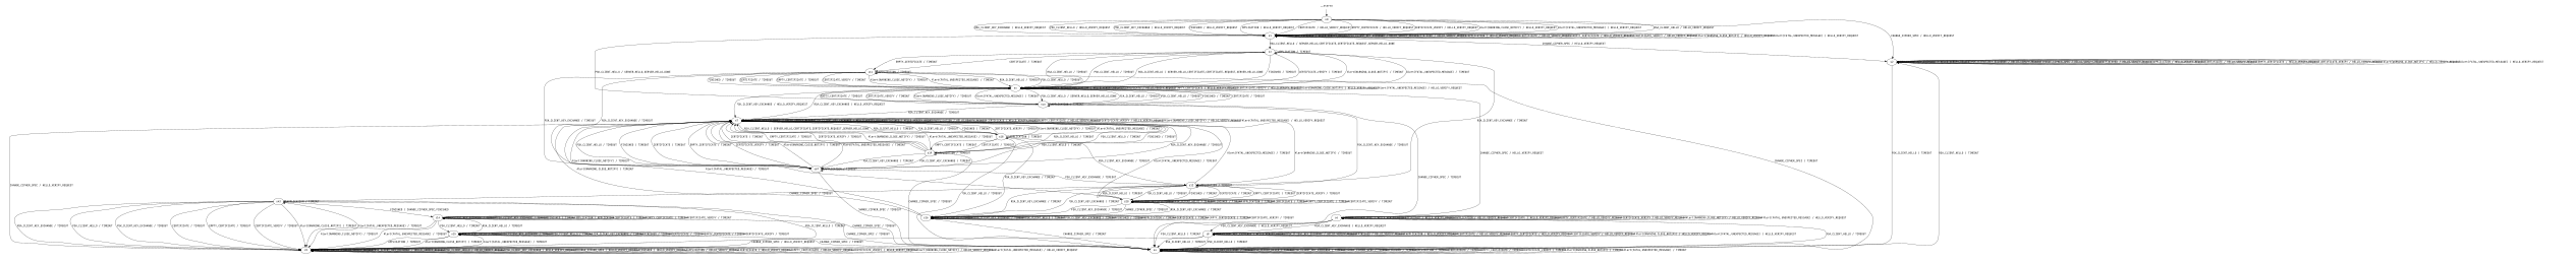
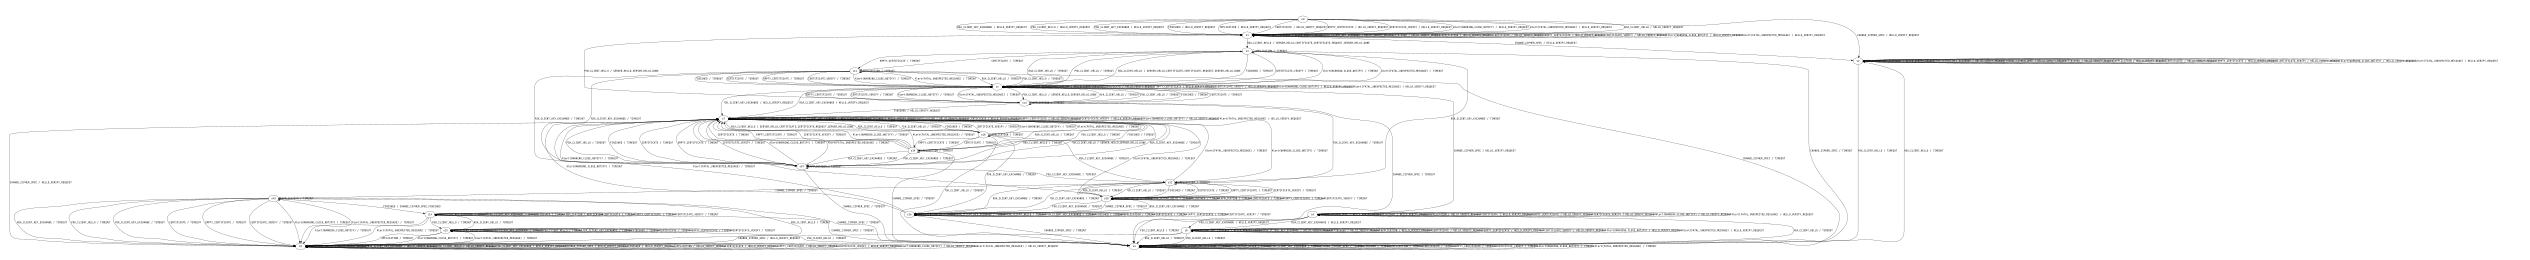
  digraph {
    fontname="JetBrains Mono"
    node [fontname="JetBrains Mono"]
    edge [fontname="JetBrains Mono"]
    n1 [label=s0]
    n2 [label=s1]
    n3 [label=s2]
    n4 [label=s3]
    n5 [label=s10]
    n6 [label=s4]
    n7 [label=s5]
    n8 [label=s11]
    n9 [label=s12]
    n10 [label=s7]
    n11 [label=s6]
    n12 [label=s67]
    n13 [label=s16]
    n14 [label=s43]
    n15 [label=s20]
    n16 [label=s9]
    n17 [label=s18]
    n18 [label=s8]
    n19 [label=s14]
    n20 [label=s19]
    n21 [label=s15]
-   __start0 [shape=none]
    n1 -> n2 [label="RSA_CLIENT_HELLO / HELLO_VERIFY_REQUEST"]
    n1 -> n2 [label="RSA_CLIENT_KEY_EXCHANGE / HELLO_VERIFY_REQUEST"]
    n1 -> n2 [label="PSK_CLIENT_HELLO / HELLO_VERIFY_REQUEST"]
    n1 -> n2 [label="PSK_CLIENT_KEY_EXCHANGE / HELLO_VERIFY_REQUEST"]
    n1 -> n2 [label="FINISHED / HELLO_VERIFY_REQUEST"]
    n1 -> n2 [label="APPLICATION / HELLO_VERIFY_REQUEST"]
    n1 -> n2 [label="CERTIFICATE / HELLO_VERIFY_REQUEST"]
    n1 -> n2 [label="EMPTY_CERTIFICATE / HELLO_VERIFY_REQUEST"]
    n1 -> n2 [label="CERTIFICATE_VERIFY / HELLO_VERIFY_REQUEST"]
    n1 -> n2 [label="Alert(WARNING,CLOSE_NOTIFY) / HELLO_VERIFY_REQUEST"]
    n1 -> n2 [label="Alert(FATAL,UNEXPECTED_MESSAGE) / HELLO_VERIFY_REQUEST"]
    n1 -> n3 [label="CHANGE_CIPHER_SPEC / HELLO_VERIFY_REQUEST"]
    n2 -> n2 [label="RSA_CLIENT_KEY_EXCHANGE / HELLO_VERIFY_REQUEST"]
    n2 -> n2 [label="PSK_CLIENT_KEY_EXCHANGE / HELLO_VERIFY_REQUEST"]
    n2 -> n2 [label="FINISHED / HELLO_VERIFY_REQUEST"]
    n2 -> n2 [label="APPLICATION / HELLO_VERIFY_REQUEST"]
    n2 -> n2 [label="CERTIFICATE / HELLO_VERIFY_REQUEST"]
    n2 -> n2 [label="EMPTY_CERTIFICATE / HELLO_VERIFY_REQUEST"]
    n2 -> n2 [label="CERTIFICATE_VERIFY / HELLO_VERIFY_REQUEST"]
    n2 -> n2 [label="Alert(WARNING,CLOSE_NOTIFY) / HELLO_VERIFY_REQUEST"]
    n2 -> n2 [label="Alert(FATAL,UNEXPECTED_MESSAGE) / HELLO_VERIFY_REQUEST"]
    n2 -> n3 [label="CHANGE_CIPHER_SPEC / HELLO_VERIFY_REQUEST"]
    n2 -> n4 [label="RSA_CLIENT_HELLO / SERVER_HELLO,CERTIFICATE,CERTIFICATE_REQUEST,SERVER_HELLO_DONE"]
    n2 -> n5 [label="PSK_CLIENT_HELLO / SERVER_HELLO,SERVER_HELLO_DONE"]
    n3 -> n3 [label="RSA_CLIENT_KEY_EXCHANGE / HELLO_VERIFY_REQUEST"]
    n3 -> n3 [label="PSK_CLIENT_KEY_EXCHANGE / HELLO_VERIFY_REQUEST"]
    n3 -> n3 [label="CHANGE_CIPHER_SPEC / HELLO_VERIFY_REQUEST"]
    n3 -> n3 [label="FINISHED / HELLO_VERIFY_REQUEST"]
    n3 -> n3 [label="APPLICATION / HELLO_VERIFY_REQUEST"]
    n3 -> n3 [label="CERTIFICATE / HELLO_VERIFY_REQUEST"]
    n3 -> n3 [label="EMPTY_CERTIFICATE / HELLO_VERIFY_REQUEST"]
    n3 -> n3 [label="CERTIFICATE_VERIFY / HELLO_VERIFY_REQUEST"]
    n3 -> n3 [label="Alert(WARNING,CLOSE_NOTIFY) / HELLO_VERIFY_REQUEST"]
    n3 -> n3 [label="Alert(FATAL,UNEXPECTED_MESSAGE) / HELLO_VERIFY_REQUEST"]
    n3 -> n6 [label="RSA_CLIENT_HELLO / TIMEOUT"]
    n3 -> n6 [label="PSK_CLIENT_HELLO / TIMEOUT"]
    n4 -> n4 [label="APPLICATION / TIMEOUT"]
+   n4 -> n6 [label="CHANGE_CIPHER_SPEC / TIMEOUT"]
    n4 -> n7 [label="RSA_CLIENT_HELLO / TIMEOUT"]
    n4 -> n7 [label="PSK_CLIENT_HELLO / TIMEOUT"]
    n4 -> n7 [label="FINISHED / TIMEOUT"]
    n4 -> n7 [label="CERTIFICATE_VERIFY / TIMEOUT"]
    n4 -> n7 [label="Alert(WARNING,CLOSE_NOTIFY) / TIMEOUT"]
    n4 -> n7 [label="Alert(FATAL,UNEXPECTED_MESSAGE) / TIMEOUT"]
    n4 -> n8 [label="CERTIFICATE / TIMEOUT"]
    n4 -> n8 [label="EMPTY_CERTIFICATE / TIMEOUT"]
    n4 -> n9 [label="RSA_CLIENT_KEY_EXCHANGE / TIMEOUT"]
    n5 -> n5 [label="APPLICATION / TIMEOUT"]
    n5 -> n6 [label="CHANGE_CIPHER_SPEC / TIMEOUT"]
    n5 -> n7 [label="RSA_CLIENT_HELLO / TIMEOUT"]
    n5 -> n7 [label="PSK_CLIENT_HELLO / TIMEOUT"]
    n5 -> n7 [label="FINISHED / TIMEOUT"]
    n5 -> n7 [label="CERTIFICATE / TIMEOUT"]
    n5 -> n7 [label="EMPTY_CERTIFICATE / TIMEOUT"]
    n5 -> n7 [label="CERTIFICATE_VERIFY / TIMEOUT"]
    n5 -> n7 [label="Alert(WARNING,CLOSE_NOTIFY) / TIMEOUT"]
    n5 -> n7 [label="Alert(FATAL,UNEXPECTED_MESSAGE) / TIMEOUT"]
    n5 -> n9 [label="PSK_CLIENT_KEY_EXCHANGE / TIMEOUT"]
-   n5 -> n10 [label="RSA_CLIENT_KEY_EXCHANGE / TIMEOUT"]
+   n5 -> n10 [label="FINISHED / HELLO_VERIFY_REQUEST"]
    n6 -> n6 [label="RSA_CLIENT_HELLO / TIMEOUT"]
    n6 -> n6 [label="RSA_CLIENT_KEY_EXCHANGE / TIMEOUT"]
    n6 -> n6 [label="PSK_CLIENT_HELLO / TIMEOUT"]
    n6 -> n6 [label="PSK_CLIENT_KEY_EXCHANGE / TIMEOUT"]
    n6 -> n6 [label="CHANGE_CIPHER_SPEC / TIMEOUT"]
    n6 -> n6 [label="FINISHED / TIMEOUT"]
    n6 -> n6 [label="APPLICATION / TIMEOUT"]
    n6 -> n6 [label="CERTIFICATE / TIMEOUT"]
    n6 -> n6 [label="EMPTY_CERTIFICATE / TIMEOUT"]
    n6 -> n6 [label="CERTIFICATE_VERIFY / TIMEOUT"]
    n6 -> n6 [label="Alert(WARNING,CLOSE_NOTIFY) / TIMEOUT"]
    n6 -> n6 [label="Alert(FATAL,UNEXPECTED_MESSAGE) / TIMEOUT"]
    n7 -> n4 [label="RSA_CLIENT_HELLO / SERVER_HELLO,CERTIFICATE,CERTIFICATE_REQUEST,SERVER_HELLO_DONE"]
    n7 -> n5 [label="PSK_CLIENT_HELLO / SERVER_HELLO,SERVER_HELLO_DONE"]
    n7 -> n7 [label="FINISHED / HELLO_VERIFY_REQUEST"]
    n7 -> n7 [label="APPLICATION / HELLO_VERIFY_REQUEST"]
    n7 -> n7 [label="CERTIFICATE / HELLO_VERIFY_REQUEST"]
    n7 -> n7 [label="EMPTY_CERTIFICATE / HELLO_VERIFY_REQUEST"]
    n7 -> n7 [label="CERTIFICATE_VERIFY / HELLO_VERIFY_REQUEST"]
    n7 -> n7 [label="Alert(WARNING,CLOSE_NOTIFY) / HELLO_VERIFY_REQUEST"]
    n7 -> n7 [label="Alert(FATAL,UNEXPECTED_MESSAGE) / HELLO_VERIFY_REQUEST"]
    n7 -> n10 [label="RSA_CLIENT_KEY_EXCHANGE / HELLO_VERIFY_REQUEST"]
    n7 -> n10 [label="PSK_CLIENT_KEY_EXCHANGE / HELLO_VERIFY_REQUEST"]
    n7 -> n11 [label="CHANGE_CIPHER_SPEC / HELLO_VERIFY_REQUEST"]
    n8 -> n6 [label="CHANGE_CIPHER_SPEC / TIMEOUT"]
    n8 -> n7 [label="RSA_CLIENT_HELLO / TIMEOUT"]
    n8 -> n7 [label="PSK_CLIENT_HELLO / TIMEOUT"]
    n8 -> n7 [label="FINISHED / TIMEOUT"]
    n8 -> n7 [label="CERTIFICATE / TIMEOUT"]
    n8 -> n7 [label="EMPTY_CERTIFICATE / TIMEOUT"]
    n8 -> n7 [label="CERTIFICATE_VERIFY / TIMEOUT"]
    n8 -> n7 [label="Alert(WARNING,CLOSE_NOTIFY) / TIMEOUT"]
    n8 -> n7 [label="Alert(FATAL,UNEXPECTED_MESSAGE) / TIMEOUT"]
    n8 -> n8 [label="APPLICATION / TIMEOUT"]
    n8 -> n12 [label="RSA_CLIENT_KEY_EXCHANGE / TIMEOUT"]
    n8 -> n12 [label="PSK_CLIENT_KEY_EXCHANGE / TIMEOUT"]
    n9 -> n9 [label="APPLICATION / TIMEOUT"]
    n9 -> n10 [label="Alert(WARNING,CLOSE_NOTIFY) / TIMEOUT"]
    n9 -> n10 [label="Alert(FATAL,UNEXPECTED_MESSAGE) / TIMEOUT"]
    n9 -> n13 [label="RSA_CLIENT_KEY_EXCHANGE / TIMEOUT"]
    n9 -> n13 [label="PSK_CLIENT_KEY_EXCHANGE / TIMEOUT"]
    n9 -> n14 [label="CHANGE_CIPHER_SPEC / TIMEOUT"]
    n9 -> n15 [label="RSA_CLIENT_HELLO / TIMEOUT"]
    n9 -> n15 [label="PSK_CLIENT_HELLO / TIMEOUT"]
    n9 -> n15 [label="FINISHED / TIMEOUT"]
    n9 -> n15 [label="CERTIFICATE / TIMEOUT"]
    n9 -> n15 [label="EMPTY_CERTIFICATE / TIMEOUT"]
    n9 -> n15 [label="CERTIFICATE_VERIFY / TIMEOUT"]
    n10 -> n10 [label="RSA_CLIENT_KEY_EXCHANGE / HELLO_VERIFY_REQUEST"]
    n10 -> n10 [label="PSK_CLIENT_KEY_EXCHANGE / HELLO_VERIFY_REQUEST"]
    n10 -> n10 [label="FINISHED / HELLO_VERIFY_REQUEST"]
    n10 -> n10 [label="APPLICATION / HELLO_VERIFY_REQUEST"]
    n10 -> n10 [label="CERTIFICATE / HELLO_VERIFY_REQUEST"]
    n10 -> n10 [label="EMPTY_CERTIFICATE / HELLO_VERIFY_REQUEST"]
    n10 -> n10 [label="CERTIFICATE_VERIFY / HELLO_VERIFY_REQUEST"]
    n10 -> n10 [label="Alert(WARNING,CLOSE_NOTIFY) / HELLO_VERIFY_REQUEST"]
    n10 -> n10 [label="Alert(FATAL,UNEXPECTED_MESSAGE) / HELLO_VERIFY_REQUEST"]
+   n10 -> n12 [label="PSK_CLIENT_HELLO / SERVER_HELLO,SERVER_HELLO_DONE"]
    n10 -> n16 [label="CHANGE_CIPHER_SPEC / HELLO_VERIFY_REQUEST"]
    n10 -> n17 [label="RSA_CLIENT_HELLO / SERVER_HELLO,CERTIFICATE,CERTIFICATE_REQUEST,SERVER_HELLO_DONE"]
    n11 -> n6 [label="RSA_CLIENT_HELLO / TIMEOUT"]
    n11 -> n6 [label="PSK_CLIENT_HELLO / TIMEOUT"]
    n11 -> n11 [label="CHANGE_CIPHER_SPEC / HELLO_VERIFY_REQUEST"]
    n11 -> n11 [label="FINISHED / HELLO_VERIFY_REQUEST"]
    n11 -> n11 [label="APPLICATION / HELLO_VERIFY_REQUEST"]
    n11 -> n11 [label="CERTIFICATE / HELLO_VERIFY_REQUEST"]
    n11 -> n11 [label="EMPTY_CERTIFICATE / HELLO_VERIFY_REQUEST"]
    n11 -> n11 [label="CERTIFICATE_VERIFY / HELLO_VERIFY_REQUEST"]
    n11 -> n11 [label="Alert(WARNING,CLOSE_NOTIFY) / HELLO_VERIFY_REQUEST"]
    n11 -> n11 [label="Alert(FATAL,UNEXPECTED_MESSAGE) / HELLO_VERIFY_REQUEST"]
    n11 -> n18 [label="RSA_CLIENT_KEY_EXCHANGE / HELLO_VERIFY_REQUEST"]
    n11 -> n18 [label="PSK_CLIENT_KEY_EXCHANGE / HELLO_VERIFY_REQUEST"]
    n12 -> n6 [label="CHANGE_CIPHER_SPEC / TIMEOUT"]
    n12 -> n9 [label="PSK_CLIENT_KEY_EXCHANGE / TIMEOUT"]
    n12 -> n10 [label="RSA_CLIENT_HELLO / TIMEOUT"]
    n12 -> n10 [label="RSA_CLIENT_KEY_EXCHANGE / TIMEOUT"]
    n12 -> n10 [label="PSK_CLIENT_HELLO / TIMEOUT"]
    n12 -> n10 [label="FINISHED / TIMEOUT"]
    n12 -> n10 [label="CERTIFICATE / TIMEOUT"]
    n12 -> n10 [label="EMPTY_CERTIFICATE / TIMEOUT"]
    n12 -> n10 [label="CERTIFICATE_VERIFY / TIMEOUT"]
    n12 -> n10 [label="Alert(WARNING,CLOSE_NOTIFY) / TIMEOUT"]
    n12 -> n10 [label="Alert(FATAL,UNEXPECTED_MESSAGE) / TIMEOUT"]
    n12 -> n12 [label="APPLICATION / TIMEOUT"]
    n13 -> n6 [label="CHANGE_CIPHER_SPEC / TIMEOUT"]
    n13 -> n10 [label="Alert(WARNING,CLOSE_NOTIFY) / TIMEOUT"]
    n13 -> n10 [label="Alert(FATAL,UNEXPECTED_MESSAGE) / TIMEOUT"]
    n13 -> n13 [label="RSA_CLIENT_HELLO / TIMEOUT"]
    n13 -> n13 [label="RSA_CLIENT_KEY_EXCHANGE / TIMEOUT"]
    n13 -> n13 [label="PSK_CLIENT_HELLO / TIMEOUT"]
    n13 -> n13 [label="PSK_CLIENT_KEY_EXCHANGE / TIMEOUT"]
    n13 -> n13 [label="FINISHED / TIMEOUT"]
    n13 -> n13 [label="APPLICATION / TIMEOUT"]
    n13 -> n13 [label="CERTIFICATE / TIMEOUT"]
    n13 -> n13 [label="EMPTY_CERTIFICATE / TIMEOUT"]
    n13 -> n13 [label="CERTIFICATE_VERIFY / TIMEOUT"]
    n14 -> n6 [label="CHANGE_CIPHER_SPEC / TIMEOUT"]
    n14 -> n14 [label="APPLICATION / TIMEOUT"]
    n14 -> n16 [label="RSA_CLIENT_HELLO / TIMEOUT"]
    n14 -> n16 [label="RSA_CLIENT_KEY_EXCHANGE / TIMEOUT"]
    n14 -> n16 [label="PSK_CLIENT_HELLO / TIMEOUT"]
    n14 -> n16 [label="PSK_CLIENT_KEY_EXCHANGE / TIMEOUT"]
    n14 -> n16 [label="CERTIFICATE / TIMEOUT"]
    n14 -> n16 [label="EMPTY_CERTIFICATE / TIMEOUT"]
    n14 -> n16 [label="CERTIFICATE_VERIFY / TIMEOUT"]
    n14 -> n16 [label="Alert(WARNING,CLOSE_NOTIFY) / TIMEOUT"]
    n14 -> n16 [label="Alert(FATAL,UNEXPECTED_MESSAGE) / TIMEOUT"]
    n14 -> n19 [label="FINISHED / CHANGE_CIPHER_SPEC,FINISHED"]
    n15 -> n10 [label="Alert(WARNING,CLOSE_NOTIFY) / TIMEOUT"]
    n15 -> n10 [label="Alert(FATAL,UNEXPECTED_MESSAGE) / TIMEOUT"]
    n15 -> n13 [label="RSA_CLIENT_KEY_EXCHANGE / TIMEOUT"]
    n15 -> n13 [label="PSK_CLIENT_KEY_EXCHANGE / TIMEOUT"]
    n15 -> n13 [label="CHANGE_CIPHER_SPEC / TIMEOUT"]
    n15 -> n15 [label="RSA_CLIENT_HELLO / TIMEOUT"]
    n15 -> n15 [label="PSK_CLIENT_HELLO / TIMEOUT"]
    n15 -> n15 [label="FINISHED / TIMEOUT"]
    n15 -> n15 [label="APPLICATION / TIMEOUT"]
    n15 -> n15 [label="CERTIFICATE / TIMEOUT"]
    n15 -> n15 [label="EMPTY_CERTIFICATE / TIMEOUT"]
    n15 -> n15 [label="CERTIFICATE_VERIFY / TIMEOUT"]
    n16 -> n16 [label="RSA_CLIENT_HELLO / HELLO_VERIFY_REQUEST"]
    n16 -> n16 [label="RSA_CLIENT_KEY_EXCHANGE / HELLO_VERIFY_REQUEST"]
    n16 -> n16 [label="PSK_CLIENT_HELLO / HELLO_VERIFY_REQUEST"]
    n16 -> n16 [label="PSK_CLIENT_KEY_EXCHANGE / HELLO_VERIFY_REQUEST"]
    n16 -> n16 [label="CHANGE_CIPHER_SPEC / HELLO_VERIFY_REQUEST"]
    n16 -> n16 [label="FINISHED / HELLO_VERIFY_REQUEST"]
    n16 -> n16 [label="APPLICATION / HELLO_VERIFY_REQUEST"]
    n16 -> n16 [label="CERTIFICATE / HELLO_VERIFY_REQUEST"]
    n16 -> n16 [label="EMPTY_CERTIFICATE / HELLO_VERIFY_REQUEST"]
    n16 -> n16 [label="CERTIFICATE_VERIFY / HELLO_VERIFY_REQUEST"]
    n16 -> n16 [label="Alert(WARNING,CLOSE_NOTIFY) / HELLO_VERIFY_REQUEST"]
    n16 -> n16 [label="Alert(FATAL,UNEXPECTED_MESSAGE) / HELLO_VERIFY_REQUEST"]
    n17 -> n6 [label="PSK_CLIENT_HELLO / TIMEOUT"]
    n17 -> n9 [label="RSA_CLIENT_KEY_EXCHANGE / TIMEOUT"]
    n17 -> n10 [label="RSA_CLIENT_HELLO / TIMEOUT"]
    n17 -> n10 [label="PSK_CLIENT_HELLO / TIMEOUT"]
    n17 -> n10 [label="FINISHED / TIMEOUT"]
    n17 -> n10 [label="CERTIFICATE_VERIFY / TIMEOUT"]
    n17 -> n10 [label="Alert(WARNING,CLOSE_NOTIFY) / TIMEOUT"]
    n17 -> n10 [label="Alert(FATAL,UNEXPECTED_MESSAGE) / TIMEOUT"]
    n17 -> n13 [label="PSK_CLIENT_KEY_EXCHANGE / TIMEOUT"]
    n17 -> n17 [label="APPLICATION / TIMEOUT"]
    n17 -> n20 [label="CERTIFICATE / TIMEOUT"]
    n17 -> n20 [label="EMPTY_CERTIFICATE / TIMEOUT"]
    n18 -> n6 [label="RSA_CLIENT_HELLO / TIMEOUT"]
    n18 -> n6 [label="PSK_CLIENT_HELLO / TIMEOUT"]
    n18 -> n16 [label="CHANGE_CIPHER_SPEC / HELLO_VERIFY_REQUEST"]
    n18 -> n18 [label="RSA_CLIENT_KEY_EXCHANGE / HELLO_VERIFY_REQUEST"]
    n18 -> n18 [label="PSK_CLIENT_KEY_EXCHANGE / HELLO_VERIFY_REQUEST"]
    n18 -> n18 [label="FINISHED / HELLO_VERIFY_REQUEST"]
    n18 -> n18 [label="APPLICATION / HELLO_VERIFY_REQUEST"]
    n18 -> n18 [label="CERTIFICATE / HELLO_VERIFY_REQUEST"]
    n18 -> n18 [label="EMPTY_CERTIFICATE / HELLO_VERIFY_REQUEST"]
    n18 -> n18 [label="CERTIFICATE_VERIFY / HELLO_VERIFY_REQUEST"]
    n18 -> n18 [label="Alert(WARNING,CLOSE_NOTIFY) / HELLO_VERIFY_REQUEST"]
    n18 -> n18 [label="Alert(FATAL,UNEXPECTED_MESSAGE) / HELLO_VERIFY_REQUEST"]
    n19 -> n6 [label="CHANGE_CIPHER_SPEC / TIMEOUT"]
    n19 -> n16 [label="Alert(WARNING,CLOSE_NOTIFY) / TIMEOUT"]
    n19 -> n16 [label="Alert(FATAL,UNEXPECTED_MESSAGE) / TIMEOUT"]
    n19 -> n19 [label="RSA_CLIENT_KEY_EXCHANGE / TIMEOUT"]
    n19 -> n19 [label="PSK_CLIENT_KEY_EXCHANGE / TIMEOUT"]
    n19 -> n19 [label="FINISHED / TIMEOUT"]
    n19 -> n19 [label="APPLICATION / APPLICATION"]
    n19 -> n19 [label="CERTIFICATE / TIMEOUT"]
    n19 -> n19 [label="EMPTY_CERTIFICATE / TIMEOUT"]
    n19 -> n19 [label="CERTIFICATE_VERIFY / TIMEOUT"]
    n19 -> n21 [label="RSA_CLIENT_HELLO / TIMEOUT"]
    n19 -> n21 [label="PSK_CLIENT_HELLO / TIMEOUT"]
    n20 -> n6 [label="CHANGE_CIPHER_SPEC / TIMEOUT"]
    n20 -> n10 [label="RSA_CLIENT_HELLO / TIMEOUT"]
    n20 -> n10 [label="PSK_CLIENT_HELLO / TIMEOUT"]
    n20 -> n10 [label="FINISHED / TIMEOUT"]
    n20 -> n10 [label="CERTIFICATE / TIMEOUT"]
    n20 -> n10 [label="EMPTY_CERTIFICATE / TIMEOUT"]
    n20 -> n10 [label="CERTIFICATE_VERIFY / TIMEOUT"]
    n20 -> n10 [label="Alert(WARNING,CLOSE_NOTIFY) / TIMEOUT"]
    n20 -> n10 [label="Alert(FATAL,UNEXPECTED_MESSAGE) / TIMEOUT"]
    n20 -> n12 [label="RSA_CLIENT_KEY_EXCHANGE / TIMEOUT"]
    n20 -> n12 [label="PSK_CLIENT_KEY_EXCHANGE / TIMEOUT"]
    n20 -> n20 [label="APPLICATION / TIMEOUT"]
-   n21 -> n6 [label="CHANGE_CIPHER_SPEC / TIMEOUT"]
+   n21 -> n6 [label="PSK_CLIENT_HELLO / TIMEOUT"]
    n21 -> n16 [label="APPLICATION / TIMEOUT"]
    n21 -> n16 [label="Alert(WARNING,CLOSE_NOTIFY) / TIMEOUT"]
    n21 -> n16 [label="Alert(FATAL,UNEXPECTED_MESSAGE) / TIMEOUT"]
    n21 -> n21 [label="RSA_CLIENT_HELLO / TIMEOUT"]
    n21 -> n21 [label="RSA_CLIENT_KEY_EXCHANGE / TIMEOUT"]
    n21 -> n21 [label="PSK_CLIENT_HELLO / TIMEOUT"]
    n21 -> n21 [label="PSK_CLIENT_KEY_EXCHANGE / TIMEOUT"]
    n21 -> n21 [label="FINISHED / TIMEOUT"]
    n21 -> n21 [label="CERTIFICATE / TIMEOUT"]
    n21 -> n21 [label="EMPTY_CERTIFICATE / TIMEOUT"]
    n21 -> n21 [label="CERTIFICATE_VERIFY / TIMEOUT"]
-   __start0 -> n1
  }
